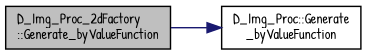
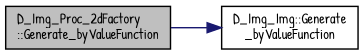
  digraph {
    rankdir=LR
    fontname="Patrick Hand"
    node [color=black fontname="Patrick Hand" fontsize=10 shape=record style=filled]
    n1 [fillcolor=grey75 fontcolor=black height=0.2 label="D_Img_Proc_2dFactory\l::Generate_byValueFunction" width=0.4]
-   n2 [fillcolor=white height=0.2 label="D_Img_Proc::Generate\l_byValueFunction" width=0.4]
+   n2 [fillcolor=white height=0.2 label="D_Img_Img::Generate\l_byValueFunction" width=0.4]
    n1 -> n2 [color=midnightblue fontname="Patrick Hand" fontsize=10 labelfontname=Helvetica labelfontsize=10 style=solid]
  }
